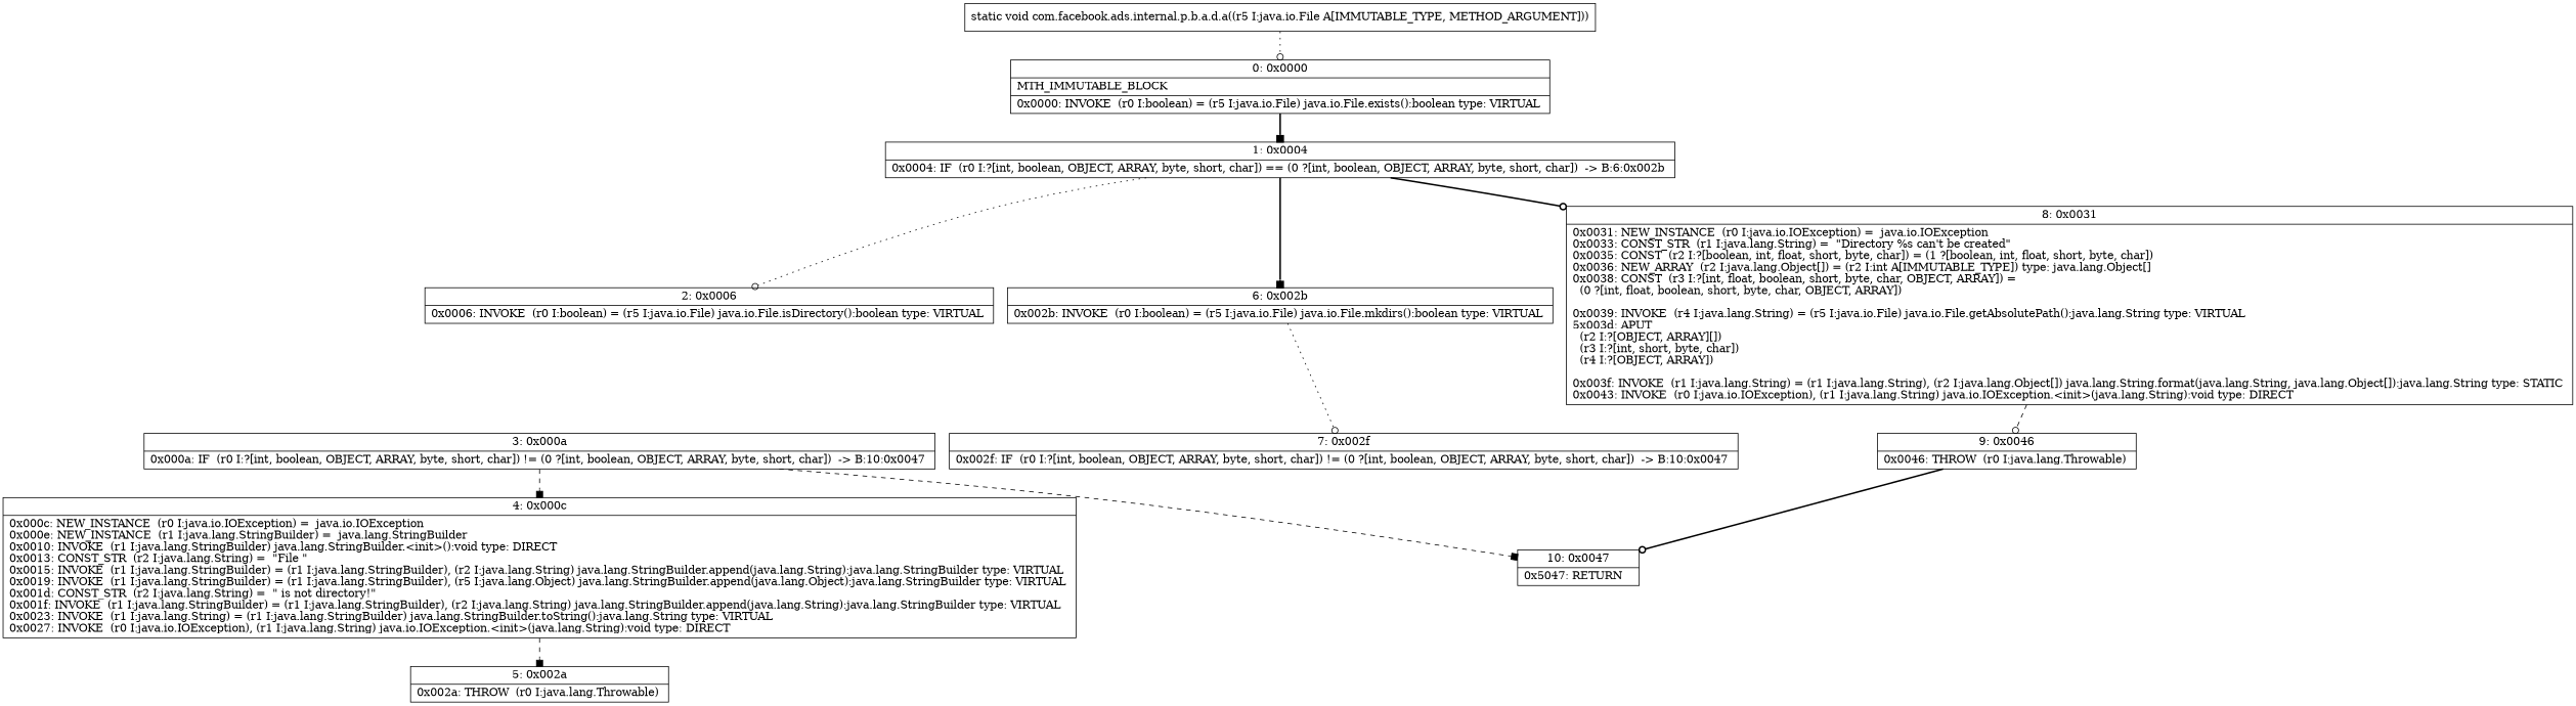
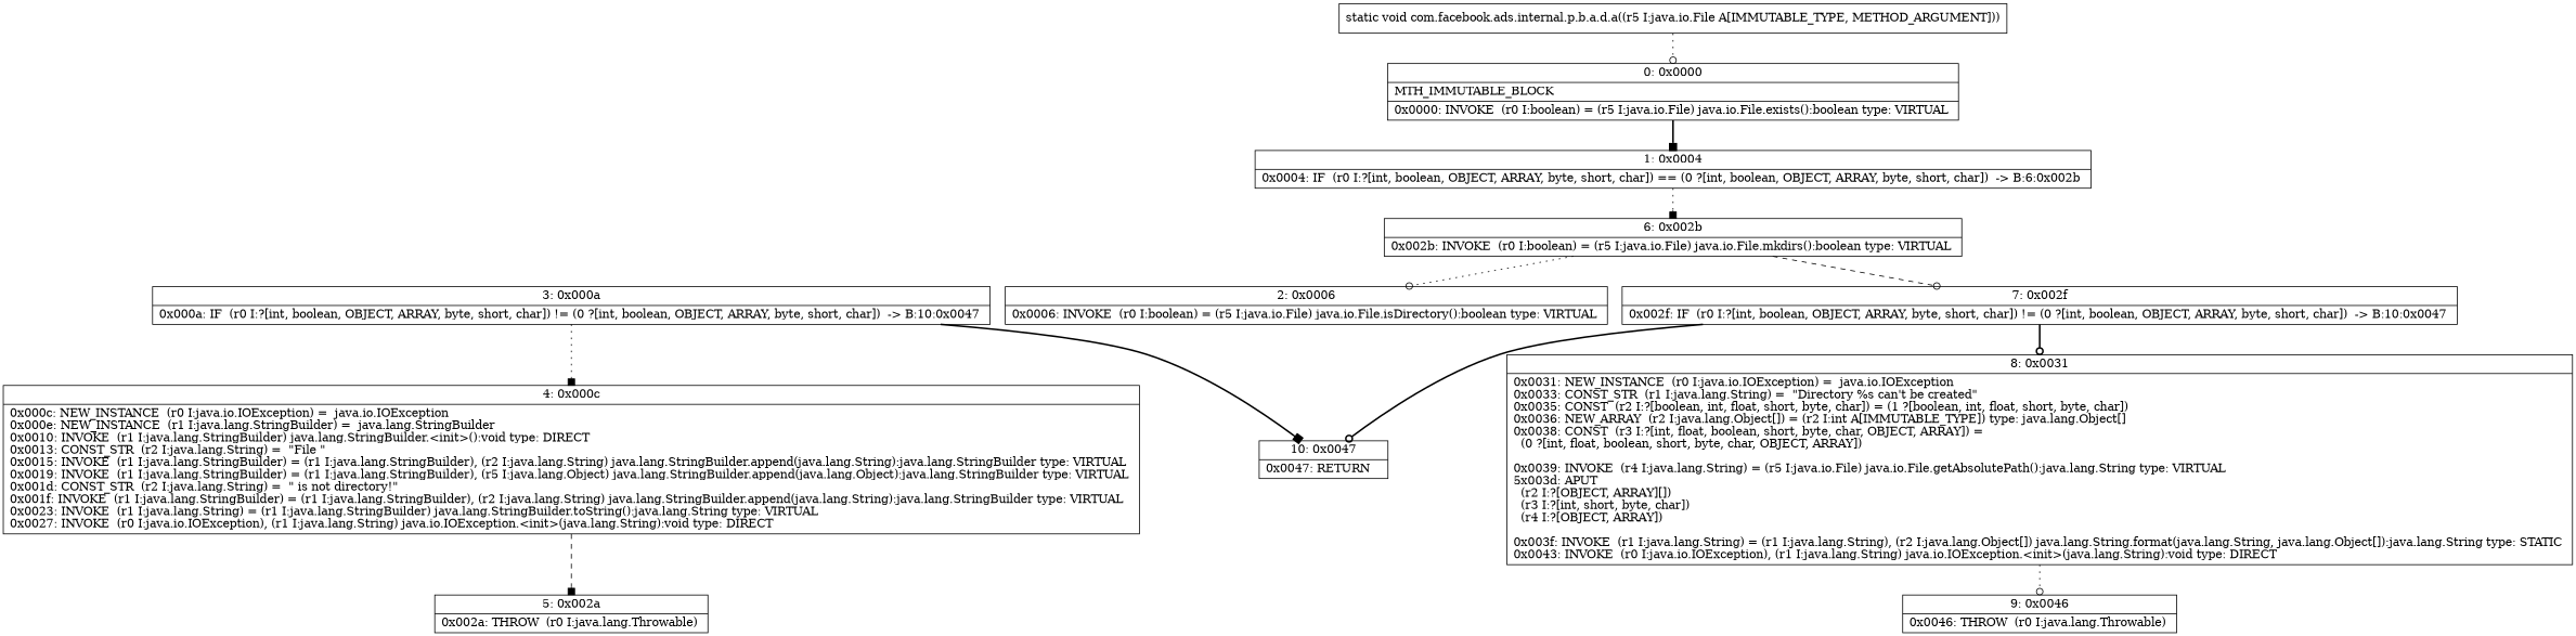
  digraph {
    node [shape=record]
    edge [arrowhead=odot style=dotted]
    n1 [label="{0\:\ 0x0000|MTH_IMMUTABLE_BLOCK\l|0x0000: INVOKE  (r0 I:boolean) = (r5 I:java.io.File) java.io.File.exists():boolean type: VIRTUAL \l}"]
    n2 [label="{1\:\ 0x0004|0x0004: IF  (r0 I:?[int, boolean, OBJECT, ARRAY, byte, short, char]) == (0 ?[int, boolean, OBJECT, ARRAY, byte, short, char])  \-\> B:6:0x002b \l}"]
    n3 [label="{2\:\ 0x0006|0x0006: INVOKE  (r0 I:boolean) = (r5 I:java.io.File) java.io.File.isDirectory():boolean type: VIRTUAL \l}"]
    n4 [label="{6\:\ 0x002b|0x002b: INVOKE  (r0 I:boolean) = (r5 I:java.io.File) java.io.File.mkdirs():boolean type: VIRTUAL \l}"]
    n5 [label="{7\:\ 0x002f|0x002f: IF  (r0 I:?[int, boolean, OBJECT, ARRAY, byte, short, char]) != (0 ?[int, boolean, OBJECT, ARRAY, byte, short, char])  \-\> B:10:0x0047 \l}"]
    n6 [label="{3\:\ 0x000a|0x000a: IF  (r0 I:?[int, boolean, OBJECT, ARRAY, byte, short, char]) != (0 ?[int, boolean, OBJECT, ARRAY, byte, short, char])  \-\> B:10:0x0047 \l}"]
    n7 [label="{4\:\ 0x000c|0x000c: NEW_INSTANCE  (r0 I:java.io.IOException) =  java.io.IOException \l0x000e: NEW_INSTANCE  (r1 I:java.lang.StringBuilder) =  java.lang.StringBuilder \l0x0010: INVOKE  (r1 I:java.lang.StringBuilder) java.lang.StringBuilder.\<init\>():void type: DIRECT \l0x0013: CONST_STR  (r2 I:java.lang.String) =  \"File \" \l0x0015: INVOKE  (r1 I:java.lang.StringBuilder) = (r1 I:java.lang.StringBuilder), (r2 I:java.lang.String) java.lang.StringBuilder.append(java.lang.String):java.lang.StringBuilder type: VIRTUAL \l0x0019: INVOKE  (r1 I:java.lang.StringBuilder) = (r1 I:java.lang.StringBuilder), (r5 I:java.lang.Object) java.lang.StringBuilder.append(java.lang.Object):java.lang.StringBuilder type: VIRTUAL \l0x001d: CONST_STR  (r2 I:java.lang.String) =  \" is not directory!\" \l0x001f: INVOKE  (r1 I:java.lang.StringBuilder) = (r1 I:java.lang.StringBuilder), (r2 I:java.lang.String) java.lang.StringBuilder.append(java.lang.String):java.lang.StringBuilder type: VIRTUAL \l0x0023: INVOKE  (r1 I:java.lang.String) = (r1 I:java.lang.StringBuilder) java.lang.StringBuilder.toString():java.lang.String type: VIRTUAL \l0x0027: INVOKE  (r0 I:java.io.IOException), (r1 I:java.lang.String) java.io.IOException.\<init\>(java.lang.String):void type: DIRECT \l}"]
-   n8 [label="{10\:\ 0x0047|0x5047: RETURN   \l}"]
+   n8 [label="{10\:\ 0x0047|0x0047: RETURN   \l}"]
    n9 [label="{5\:\ 0x002a|0x002a: THROW  (r0 I:java.lang.Throwable) \l}"]
    n10 [label="{8\:\ 0x0031|0x0031: NEW_INSTANCE  (r0 I:java.io.IOException) =  java.io.IOException \l0x0033: CONST_STR  (r1 I:java.lang.String) =  \"Directory %s can't be created\" \l0x0035: CONST  (r2 I:?[boolean, int, float, short, byte, char]) = (1 ?[boolean, int, float, short, byte, char]) \l0x0036: NEW_ARRAY  (r2 I:java.lang.Object[]) = (r2 I:int A[IMMUTABLE_TYPE]) type: java.lang.Object[] \l0x0038: CONST  (r3 I:?[int, float, boolean, short, byte, char, OBJECT, ARRAY]) = \l  (0 ?[int, float, boolean, short, byte, char, OBJECT, ARRAY])\l \l0x0039: INVOKE  (r4 I:java.lang.String) = (r5 I:java.io.File) java.io.File.getAbsolutePath():java.lang.String type: VIRTUAL \l5x003d: APUT  \l  (r2 I:?[OBJECT, ARRAY][])\l  (r3 I:?[int, short, byte, char])\l  (r4 I:?[OBJECT, ARRAY])\l \l0x003f: INVOKE  (r1 I:java.lang.String) = (r1 I:java.lang.String), (r2 I:java.lang.Object[]) java.lang.String.format(java.lang.String, java.lang.Object[]):java.lang.String type: STATIC \l0x0043: INVOKE  (r0 I:java.io.IOException), (r1 I:java.lang.String) java.io.IOException.\<init\>(java.lang.String):void type: DIRECT \l}"]
    n11 [label="{9\:\ 0x0046|0x0046: THROW  (r0 I:java.lang.Throwable) \l}"]
    n12 [label="{static void com.facebook.ads.internal.p.b.a.d.a((r5 I:java.io.File A[IMMUTABLE_TYPE, METHOD_ARGUMENT])) }"]
    n1 -> n2 [arrowhead=box style=bold]
-   n2 -> n3
-   n2 -> n4 [arrowhead=box style=bold]
-   n4 -> n5
-   n11 -> n8 [style=bold]
-   n2 -> n10 [style=bold]
-   n6 -> n7 [arrowhead=box style=dashed]
-   n6 -> n8 [arrowhead=box style=dashed]
+   n4 -> n3
+   n2 -> n4 [arrowhead=box]
+   n4 -> n5 [style=dashed]
+   n5 -> n8 [style=bold]
+   n5 -> n10 [style=bold]
+   n6 -> n7 [arrowhead=box]
+   n6 -> n8 [arrowhead=box style=bold]
    n7 -> n9 [arrowhead=box style=dashed]
-   n10 -> n11 [style=dashed]
+   n10 -> n11
    n12 -> n1
  }
